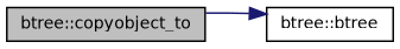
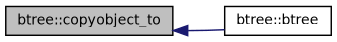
  digraph {
    rankdir=LR
    node [color=black fontname=Helvetica fontsize=10 shape=record style=filled]
    n1 [fillcolor=grey75 fontcolor=black height=0.2 label="btree::copyobject_to" width=0.4]
    n2 [fillcolor=white height=0.2 label="btree::btree" width=0.4]
-   n2 -> n1 [color=midnightblue dir=back fontname=Helvetica fontsize=10 labelfontname=Helvetica labelfontsize=10 style=solid]
+   n1 -> n2 [color=midnightblue dir=back fontname=Helvetica fontsize=10 labelfontname=Helvetica labelfontsize=10 style=solid]
  }
